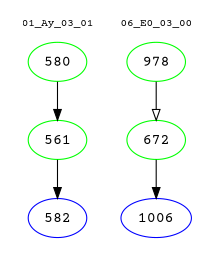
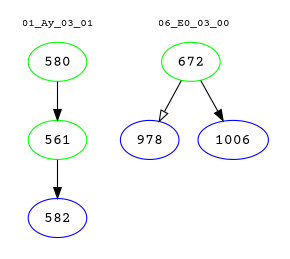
  digraph {
    fontname="Courier Prime"
    node [color=green fontname="Courier Prime"]
    edge [arrowhead=normal color=black fontname="Courier Prime"]
    n1 [label=580]
    n2 [label=561]
    n3 [color=blue label=582]
-   n4 [label=978]
+   n4 [color=blue label=978]
    n5 [label=672]
    n6 [color=blue label=1006]
    subgraph cluster_1 {
      color=white
      fontsize=10
      label="01_Ay_03_01"
      n1
      n2
      n3
    }
    subgraph cluster_2 {
      color=white
      fontsize=10
      label="06_E0_03_00"
      n4
      n5
      n6
    }
    n1 -> n2
    n2 -> n3
-   n4 -> n5 [arrowhead=onormal]
+   n5 -> n4 [arrowhead=onormal]
    n5 -> n6
  }
